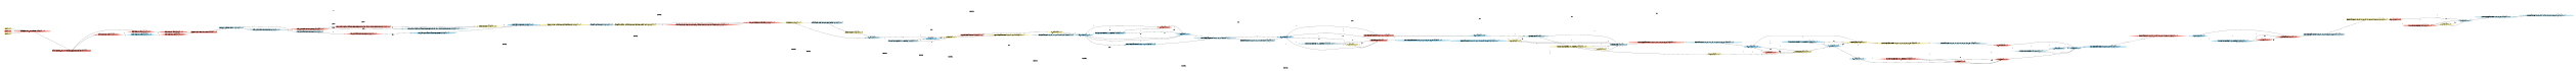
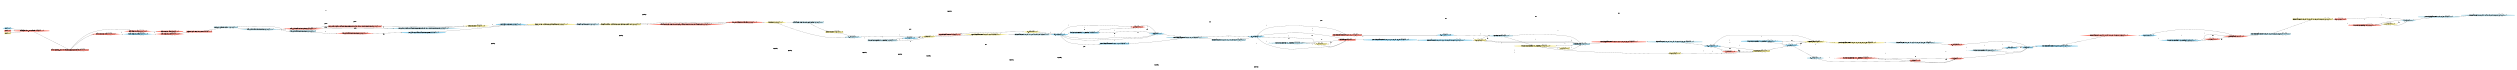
  digraph {
    rankdir=LR
    node [fillcolor=salmon shape=hexagon style=filled]
    edge [style=bold]
    n1 [fillcolor=khaki label="joined.process(processor)@@@15@@@['1', '1', '0']"]
    n2 [fillcolor=skyblue label="joined.toStream().process(processor)@@@15@@@['0', '0', '1']" shape=octagon]
    n3 [fillcolor=khaki label="Collection<Set<String>> copartitionGroups = builder.copartitionGroups()@@@16@@@['1', '1', '1']" shape=octagon]
    n4 [fillcolor=lightblue label="assertEquals(1,copartitionGroups.size())@@@17@@@['1', '1', '1']" shape=note]
    n5 [label="final int(( expectedKeys = new int((((edu.fdu.CPPDG.tinypdg.pe.ExpressionInfo@bd0789@@@4@@@['1', '1', '1']" shape=note]
    n6 [fillcolor=skyblue label="driver.process(topic2,expectedKeys(i(,\"Y\" + expectedKeys(i()@@@34@@@['0', '0', '1']" shape=note]
    n7 [fillcolor=lightblue label="driver.process(topic2,expectedKeys(i(,null)@@@62@@@['0', '0', '1']"]
    n8 [fillcolor=skyblue label="driver.process(topic1,expectedKeys(i(,\"X\" + expectedKeys(i()@@@55@@@['0', '0', '1']" shape=octagon]
    n9 [label="driver.process(topic1,expectedKeys(i(,null)@@@76@@@['0', '0', '1']" shape=octagon]
    n10 [fillcolor=lightblue label="driver.process(topic1,expectedKeys(i(,\"X\" + expectedKeys(i()@@@41@@@['0', '0', '1']"]
    n11 [fillcolor=lightblue label="driver.process(topic1,expectedKeys(i(,\"X\" + expectedKeys(i()@@@27@@@['1', '1', '1']" shape=note]
    n12 [fillcolor=skyblue label="int i = 0@@@52@@@['1', '1', '1']" shape=octagon]
    n13 [fillcolor=khaki label="driver.process(topic2,expectedKeys(i(,\"YY\" + expectedKeys(i()@@@48@@@['1', '1', '1']" shape=octagon]
    n14 [label="driver.process(topic2,expectedKeys(i(,\"YYY\" + expectedKeys(i()@@@54@@@['1', '1', '0']"]
    n15 [label="i++@@@33@@@['1', '1', '1']"]
    n16 [label="KTable<Integer,String> table1@@@7@@@['0', '0', '1']"]
    n17 [label="KStream<Integer,String> stream1@@@7@@@['1', '1', '0']"]
    n18 [fillcolor=lightblue label="i < expectedKeys.length@@@46@@@['1', '1', '1']" shape=note]
    n19 [fillcolor=skyblue label="driver.process(topic1,expectedKeys(i(,\"XX\" + expectedKeys(i()@@@69@@@['0', '0', '1']"]
    n20 [fillcolor=khaki label="i++@@@40@@@['1', '1', '1']"]
    n21 [fillcolor=skyblue label="i++@@@61@@@['0', '0', '1']"]
    n22 [fillcolor=skyblue label="i++@@@54@@@['1', '1', '1']"]
    n23 [fillcolor=khaki label="i++@@@75@@@['0', '0', '1']" shape=octagon]
    n24 [fillcolor=skyblue label="i++@@@26@@@['1', '1', '1']" shape=octagon]
    n25 [fillcolor=khaki label="i < expectedKeys.length@@@53@@@['0', '0', '1']"]
    n26 [label="i++@@@47@@@['1', '1', '0']" shape=octagon]
    n27 [fillcolor=khaki label="i++@@@47@@@['0', '0', '1']" shape=note]
    n28 [fillcolor=khaki label="int i = 0@@@45@@@['1', '1', '0']" shape=note]
    n29 [label="processor.checkAndClearProcessResult(\"0:X0+YY0\",\"1:X1+YY1\",\"2:X2+YY2\",\"3:X3+YY3\")@@@50@@@['0', '0', '1']" shape=octagon]
    n30 [label="i++@@@53@@@['1', '1', '0']" shape=note]
    n31 [fillcolor=skyblue label="i < 2@@@32@@@['1', '1', '1']"]
    n32 [label="KTable<Integer,String> table2@@@8@@@['0', '0', '1']" shape=octagon]
    n33 [fillcolor=skyblue label="KStream<Integer,String> stream2@@@8@@@['1', '1', '0']"]
    n34 [fillcolor=khaki label="int i = 0@@@45@@@['1', '1', '1']" shape=note]
    n35 [label="i++@@@68@@@['0', '0', '1']" shape=octagon]
    n36 [label="i < expectedKeys.length@@@39@@@['1', '1', '1']" shape=note]
    n37 [label="i < 2@@@52@@@['1', '1', '0']"]
    n38 [fillcolor=skyblue label="i < 2@@@60@@@['1', '1', '1']" shape=note]
    n39 [fillcolor=skyblue label="processor.checkAndClearProcessResult(\"0:X0+null\",\"1:X1+null\")@@@64@@@['0', '0', '1']" shape=octagon]
    n40 [fillcolor=skyblue label="int i = 0@@@31@@@['1', '1', '1']" shape=octagon]
    n41 [fillcolor=skyblue label="processor.checkAndClearProcessResult(\"0:X0+Y0\",\"1:X1+Y1\")@@@32@@@['1', '1', '0']" shape=note]
    n42 [fillcolor=lightblue label="processor.checkAndClearProcessResult(\"0:X0+Y0\",\"1:X1+Y1\")@@@36@@@['1', '1', '1']" shape=octagon]
-   n43 [fillcolor=khaki label="testJoin['1', '0', '0']"]
+   n43 [fillcolor=skyblue label="testJoin['1', '0', '0']"]
    n44 [label="KStreamBuilder builder = new KStreamBuilder()@@@3@@@['1', '1', '1']" shape=octagon]
    n45 [label="driver = new KStreamTestDriver(builder,stateDir)@@@20@@@['1', '1', '1']" shape=octagon]
    n46 [fillcolor=khaki label="checkJoinedValues(getter,kv(0,\"XX0+null\"),kv(1,\"XX1+null\"),kv(2,\"XX2+YY2\"),kv(3,\"XX3+YY3\"))@@@72@@@['0', '0', '1']" shape=note]
    n47 [label="int i = 1@@@73@@@['0', '0', '1']" shape=note]
    n48 [fillcolor=lightblue label="i < 3@@@74@@@['0', '0', '1']"]
    n49 [fillcolor=khaki label="driver.setTime(0L)@@@21@@@['1', '1', '1']"]
    n50 [fillcolor=lightblue label="KTableValueGetter<Integer,String> getter = getterSupplier.get()@@@22@@@['0', '0', '1']" shape=note]
    n51 [fillcolor=lightblue label="int i = 0@@@24@@@['1', '1', '1']" shape=octagon]
    n52 [fillcolor=lightblue label="checkJoinedValues(getter,kv(0,\"X0+Y0\"),kv(1,\"X1+Y1\"),kv(2,null),kv(3,null))@@@37@@@['0', '0', '1']" shape=note]
    n53 [fillcolor=lightblue label="checkJoinedValues(getter,kv(0,\"XX0+null\"),kv(1,null),kv(2,\"null+YY2\"),kv(3,\"XX3+YY3\"))@@@79@@@['0', '0', '1']" shape=octagon]
    n54 [fillcolor=lightblue label="checkJoinedValues(getter,kv(0,\"X0+YY0\"),kv(1,\"X1+YY1\"),kv(2,\"X2+YY2\"),kv(3,\"X3+YY3\"))@@@51@@@['0', '0', '1']" shape=octagon]
    n55 [label="checkJoinedValues(getter,kv(0,\"X0+null\"),kv(1,\"X1+null\"),kv(2,\"X2+YY2\"),kv(3,\"X3+YY3\"))@@@65@@@['0', '0', '1']"]
    n56 [fillcolor=lightblue label="checkJoinedValues(getter,kv(0,\"X0+YY0\"),kv(1,\"X1+YY1\"),kv(2,\"X2+YY2\"),kv(3,\"X3+YY3\"))@@@58@@@['0', '0', '1']"]
    n57 [fillcolor=khaki label="getter.init(driver.context())@@@23@@@['0', '0', '1']" shape=note]
    n58 [fillcolor=skyblue label="checkJoinedValues(getter,kv(0,\"X0+Y0\"),kv(1,\"X1+Y1\"),kv(2,\"X2+null\"),kv(3,\"X3+null\"))@@@44@@@['0', '0', '1']" shape=octagon]
    n59 [fillcolor=lightblue label="checkJoinedValues(getter,kv(0,\"X0+null\"),kv(1,\"X1+null\"),kv(2,null),kv(3,null))@@@30@@@['0', '0', '1']" shape=note]
    n60 [fillcolor=khaki label="i < 2@@@25@@@['1', '1', '1']"]
    n61 [fillcolor=lightblue label="int i = 0@@@51@@@['1', '1', '0']" shape=octagon]
    n62 [fillcolor=khaki label="processor.checkAndClearProcessResult(\"0:X0+YY0\",\"1:X1+YY1\",\"2:X2+YY2\",\"3:X3+YY3\")@@@57@@@['0', '0', '1']" shape=octagon]
    n63 [fillcolor=khaki label="assertEquals(new HashSet<>(Arrays.asList(topic1,topic2)),copartitionGroups.iterator().next())@@@18@@@['1', '1', '1']" shape=note]
    n64 [label="KTableValueGetterSupplier<Integer,String> getterSupplier = ((KTableImpl<Integer,String,String>)joined).valueGetterSupplier()@@@19@@@['0', '0', '1']"]
    n65 [label="stream2 = builder.stream(intSerde,stringSerde,topic2)@@@13@@@['1', '1', '0']"]
    n66 [fillcolor=lightblue label="joined = stream1.join(stream2,MockValueJoiner.STRING_JOINER,JoinWindows.of(\"test\",100),intSerde,stringSerde,stringSerde)@@@14@@@['0', '1', '0']"]
    n67 [label="joined = stream1.join(stream2,MockValueJoiner.STRING_JOINER,JoinWindows.of(\"test\").within(100),intSerde,stringSerde,stringSerde)@@@14@@@['1', '0', '0']" shape=note]
    n68 [label="table2 = builder.table(intSerde,stringSerde,topic2)@@@13@@@['0', '0', '1']"]
    n69 [fillcolor=skyblue label="joined = table1.outerJoin(table2,MockValueJoiner.STRING_JOINER)@@@14@@@['0', '0', '1']" shape=octagon]
    n70 [fillcolor=skyblue label="int i = 0@@@38@@@['1', '1', '1']"]
    n71 [label="processor.checkAndClearProcessResult(\"0:X0+Y0\",\"1:X1+Y1\")@@@38@@@['1', '1', '0']" shape=note]
    n72 [fillcolor=skyblue label="processor.checkAndClearProcessResult(\"0:X0+Y0\",\"1:X1+Y1\",\"2:X2+null\",\"3:X3+null\")@@@43@@@['0', '0', '1']" shape=octagon]
    n73 [fillcolor=lightblue label="processor = new MockProcessorSupplier<>()@@@11@@@['1', '1', '1']" shape=note]
    n74 [fillcolor=lightblue label="table1 = builder.table(intSerde,stringSerde,topic1)@@@12@@@['0', '0', '1']" shape=note]
    n75 [fillcolor=lightblue label="stream1 = builder.stream(intSerde,stringSerde,topic1)@@@12@@@['1', '1', '0']"]
    n76 [fillcolor=lightblue label="i < expectedKeys.length@@@40@@@['1', '1', '0']" shape=octagon]
    n77 [fillcolor=skyblue label="int i = 0@@@66@@@['0', '0', '1']"]
    n78 [label="int i = 0@@@59@@@['0', '0', '1']"]
    n79 [label="MockProcessorSupplier<Integer,String> processor@@@10@@@['1', '1', '1']" shape=note]
    n80 [label="processor.checkAndClearProcessResult()@@@26@@@['1', '1', '0']" shape=note]
    n81 [fillcolor=khaki label="int i = 0@@@27@@@['1', '1', '0']"]
    n82 [fillcolor=khaki label="processor.checkAndClearProcessResult(\"0:X0+null\",\"1:X1+null\")@@@29@@@['0', '0', '1']"]
    n83 [fillcolor=lightblue label="processor.checkAndClearProcessResult(\"1:null\",\"2:null+YY2\")@@@78@@@['0', '0', '1']" shape=octagon]
    n84 [fillcolor=skyblue label="int i = 0@@@39@@@['1', '1', '0']" shape=octagon]
    n85 [label="i < expectedKeys.length@@@67@@@['0', '0', '1']"]
    n86 [fillcolor=lightblue label="processor.checkAndClearProcessResult(\"0:XX0+null\",\"1:XX1+null\",\"2:XX2+YY2\",\"3:XX3+YY3\")@@@71@@@['0', '0', '1']" shape=note]
    n87 [fillcolor=khaki label="i < expectedKeys.length@@@46@@@['1', '1', '0']" shape=note]
    n88 [label="testJoin['0', '1', '0']" shape=note]
    n89 [fillcolor=khaki label="testJoin['0', '0', '1']" shape=note]
    n90 [label="KStream<Integer,String> joined@@@9@@@['1', '1', '0']"]
    n1 -> n2 [label=0 style=dashed]
    n1 -> n3
    n2 -> n3
    n3 -> n4
    n4 -> n63
    n5 -> n6 [label=expectedKeys style=solid]
    n5 -> n7 [label=expectedKeys style=solid]
    n5 -> n8 [label=expectedKeys style=solid]
    n5 -> n9 [label=expectedKeys style=solid]
    n5 -> n10 [label=expectedKeys style=solid]
    n5 -> n11 [label=expectedKeys style=solid]
    n5 -> n12 [label=expectedKeys style=solid]
    n5 -> n13 [label=expectedKeys style=solid]
    n5 -> n14 [label=expectedKeys style=solid]
    n5 -> n15 [label=expectedKeys style=solid]
    n5 -> n16
    n5 -> n17
    n5 -> n18 [label=expectedKeys style=solid]
    n5 -> n19 [label=expectedKeys style=solid]
    n5 -> n20 [label=expectedKeys style=solid]
    n6 -> n15
    n7 -> n21
    n8 -> n22
    n9 -> n23
    n10 -> n20
    n11 -> n24
    n12 -> n8 [label=0 style=dashed]
    n12 -> n8 [label=i style=solid]
    n12 -> n22 [label=i style=solid]
    n12 -> n25 [label=i style=solid]
    n12 -> n25
    n12 -> n26
    n13 -> n27
    n13 -> n28
    n13 -> n29 [label=0 style=dashed]
    n14 -> n7 [label=0 style=dashed]
    n14 -> n30
    n15 -> n6 [label=i style=solid]
    n15 -> n31
    n15 -> n31 [label=i style=solid]
    n16 -> n32
    n17 -> n16 [label=0 style=dashed]
    n17 -> n33
    n18 -> n13 [label=true style=dotted]
    n18 -> n13
    n18 -> n27 [label=true style=dotted]
    n18 -> n29
    n18 -> n34
    n19 -> n35
    n20 -> n10 [label=i style=solid]
    n20 -> n36
    n20 -> n36 [label=i style=solid]
    n21 -> n7 [label=i style=solid]
    n21 -> n38
    n21 -> n38 [label=i style=solid]
    n22 -> n8 [label=i style=solid]
    n22 -> n25 [label=i style=solid]
    n22 -> n25
    n22 -> n61
    n22 -> n62 [label=0 style=dashed]
    n23 -> n9 [label=i style=solid]
    n23 -> n48
    n23 -> n48 [label=i style=solid]
    n24 -> n11 [label=i style=solid]
    n24 -> n60 [label=i style=solid]
    n24 -> n60
    n25 -> n8
    n25 -> n8 [label=true style=dotted]
    n25 -> n22 [label=true style=dotted]
    n25 -> n62
    n26 -> n12 [label=i style=solid]
    n26 -> n87
    n26 -> n87 [label=i style=solid]
    n27 -> n13 [label=i style=solid]
    n27 -> n18
    n27 -> n18 [label=i style=solid]
    n28 -> n12 [label=i style=solid]
    n28 -> n26 [label=i style=solid]
    n28 -> n87
    n28 -> n87 [label=i style=solid]
    n29 -> n54
    n30 -> n14 [label=i style=solid]
    n30 -> n37
    n30 -> n37 [label=i style=solid]
    n31 -> n6
    n31 -> n6 [label=true style=dotted]
    n31 -> n15 [label=i style=solid]
    n31 -> n15 [label=true style=dotted]
    n31 -> n40 [label=i style=solid]
    n31 -> n40
    n31 -> n42
    n33 -> n32 [label=0 style=dashed]
    n33 -> n90
    n34 -> n13 [label=i style=solid]
    n34 -> n18 [label=i style=solid]
    n34 -> n18
    n34 -> n27 [label=i style=solid]
    n34 -> n76
    n34 -> n76 [label=i style=solid]
    n35 -> n19 [label=i style=solid]
    n35 -> n85
    n35 -> n85 [label=i style=solid]
    n36 -> n10 [label=true style=dotted]
    n36 -> n10
    n36 -> n20 [label=true style=dotted]
    n36 -> n20 [label=i style=solid]
    n36 -> n70
    n36 -> n70 [label=i style=solid]
    n36 -> n72
    n37 -> n14
    n37 -> n14 [label=true style=dotted]
    n37 -> n30 [label=true style=dotted]
    n37 -> n38
    n38 -> n7
    n38 -> n7 [label=true style=dotted]
    n38 -> n21 [label=true style=dotted]
    n38 -> n39 [label=0 style=dashed]
    n38 -> n39
    n39 -> n55
    n40 -> n6 [label=i style=solid]
    n40 -> n15
    n40 -> n15 [label=i style=solid]
    n40 -> n15 [label=true style=dotted]
    n40 -> n31
    n40 -> n31 [label=true style=dotted]
    n40 -> n31 [label=i style=solid]
    n40 -> n41
    n41 -> n42
    n42 -> n20 [label=i style=solid]
    n42 -> n36 [label=i style=solid]
    n42 -> n52
    n42 -> n70 [label=i style=solid]
    n42 -> n70
    n43 -> n44
    n44 -> n5
    n44 -> n45 [label=builder style=solid]
    n45 -> n49
    n46 -> n47
    n47 -> n9 [label=i style=solid]
    n47 -> n23 [label=i style=solid]
    n47 -> n48 [label=i style=solid]
    n47 -> n48
    n48 -> n9
    n48 -> n9 [label=true style=dotted]
    n48 -> n23 [label=true style=dotted]
    n48 -> n83
    n49 -> n50
    n49 -> n51
    n50 -> n46 [label=getter style=solid]
    n50 -> n52 [label=getter style=solid]
    n50 -> n53 [label=getter style=solid]
    n50 -> n54 [label=getter style=solid]
    n50 -> n55 [label=getter style=solid]
    n50 -> n56 [label=getter style=solid]
    n50 -> n57
    n50 -> n58 [label=getter style=solid]
    n50 -> n59 [label=getter style=solid]
    n51 -> n11 [label=i style=solid]
    n51 -> n24 [label=i style=solid]
    n51 -> n60
    n51 -> n60 [label=i style=solid]
    n52 -> n70
    n54 -> n12
    n55 -> n77
    n56 -> n78
    n57 -> n51
    n58 -> n34
    n59 -> n40
    n60 -> n11 [label=true style=dotted]
    n60 -> n11
    n60 -> n24 [label=true style=dotted]
    n60 -> n80
    n60 -> n82
    n61 -> n14 [label=i style=solid]
    n61 -> n30 [label=i style=solid]
    n61 -> n37 [label=i style=solid]
    n61 -> n37
    n62 -> n56
    n63 -> n45
    n63 -> n64
    n64 -> n45
    n65 -> n66 [label=stream2 style=solid]
    n65 -> n66
    n65 -> n67 [label=stream2 style=solid]
    n65 -> n67
    n65 -> n68 [label=0 style=dashed]
    n66 -> n1
    n67 -> n1
    n67 -> n66 [label=0 style=dashed]
    n67 -> n69 [label=0 style=dashed]
    n68 -> n69 [label=table2 style=solid]
    n68 -> n69
    n69 -> n2
    n70 -> n10 [label=i style=solid]
    n70 -> n20 [label=i style=solid]
    n70 -> n20
    n70 -> n20 [label=true style=dotted]
    n70 -> n36 [label=i style=solid]
    n70 -> n36 [label=true style=dotted]
    n70 -> n36
    n70 -> n71
    n71 -> n72 [label=0 style=dashed]
    n71 -> n84
    n72 -> n58
    n73 -> n1 [label=processor style=solid]
    n73 -> n2 [label=processor style=solid]
    n73 -> n74
    n73 -> n75
    n74 -> n68
    n75 -> n65
    n75 -> n74 [label=0 style=dashed]
    n76 -> n13
    n76 -> n18 [label=true style=dotted]
    n76 -> n18
    n76 -> n34 [label=true style=dotted]
    n77 -> n19 [label=i style=solid]
    n77 -> n35 [label=i style=dotted]
    n77 -> n85
    n77 -> n85 [label=i style=solid]
    n78 -> n7 [label=i style=solid]
    n78 -> n21 [label=i style=solid]
    n78 -> n38
    n78 -> n38 [label=i style=solid]
    n79 -> n73
    n80 -> n81
    n80 -> n82 [label=0 style=dashed]
    n81 -> n15 [label=i style=solid]
    n81 -> n40 [label=i style=solid]
    n81 -> n40
    n82 -> n59
    n83 -> n53
    n84 -> n18 [label=i style=solid]
    n84 -> n34 [label=i style=solid]
    n84 -> n76
    n84 -> n76 [label=i style=solid]
    n85 -> n19 [label=true style=dotted]
    n85 -> n19
    n85 -> n35 [label=true style=dotted]
    n85 -> n86
    n86 -> n46
    n87 -> n12
    n87 -> n12 [label=true style=dotted]
    n87 -> n22
    n87 -> n26 [label=table2 style=dotted]
    n88 -> n44
    n89 -> n44
    n90 -> n79
  }
